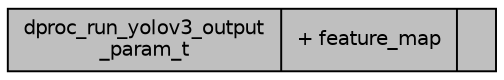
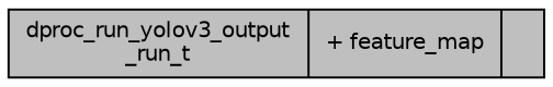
  digraph {
    rankdir=LR
-   n1 [color=black fillcolor=grey75 fontcolor=black fontname=Helvetica fontsize=10 height=0.2 label="{dproc_run_yolov3_output\l_param_t\n|+ feature_map\l|}" shape=record style=filled width=0.4]
+   n1 [color=black fillcolor=grey75 fontcolor=black fontname=Helvetica fontsize=10 height=0.2 label="{dproc_run_yolov3_output\l_run_t\n|+ feature_map\l|}" shape=record style=filled width=0.4]
  }
